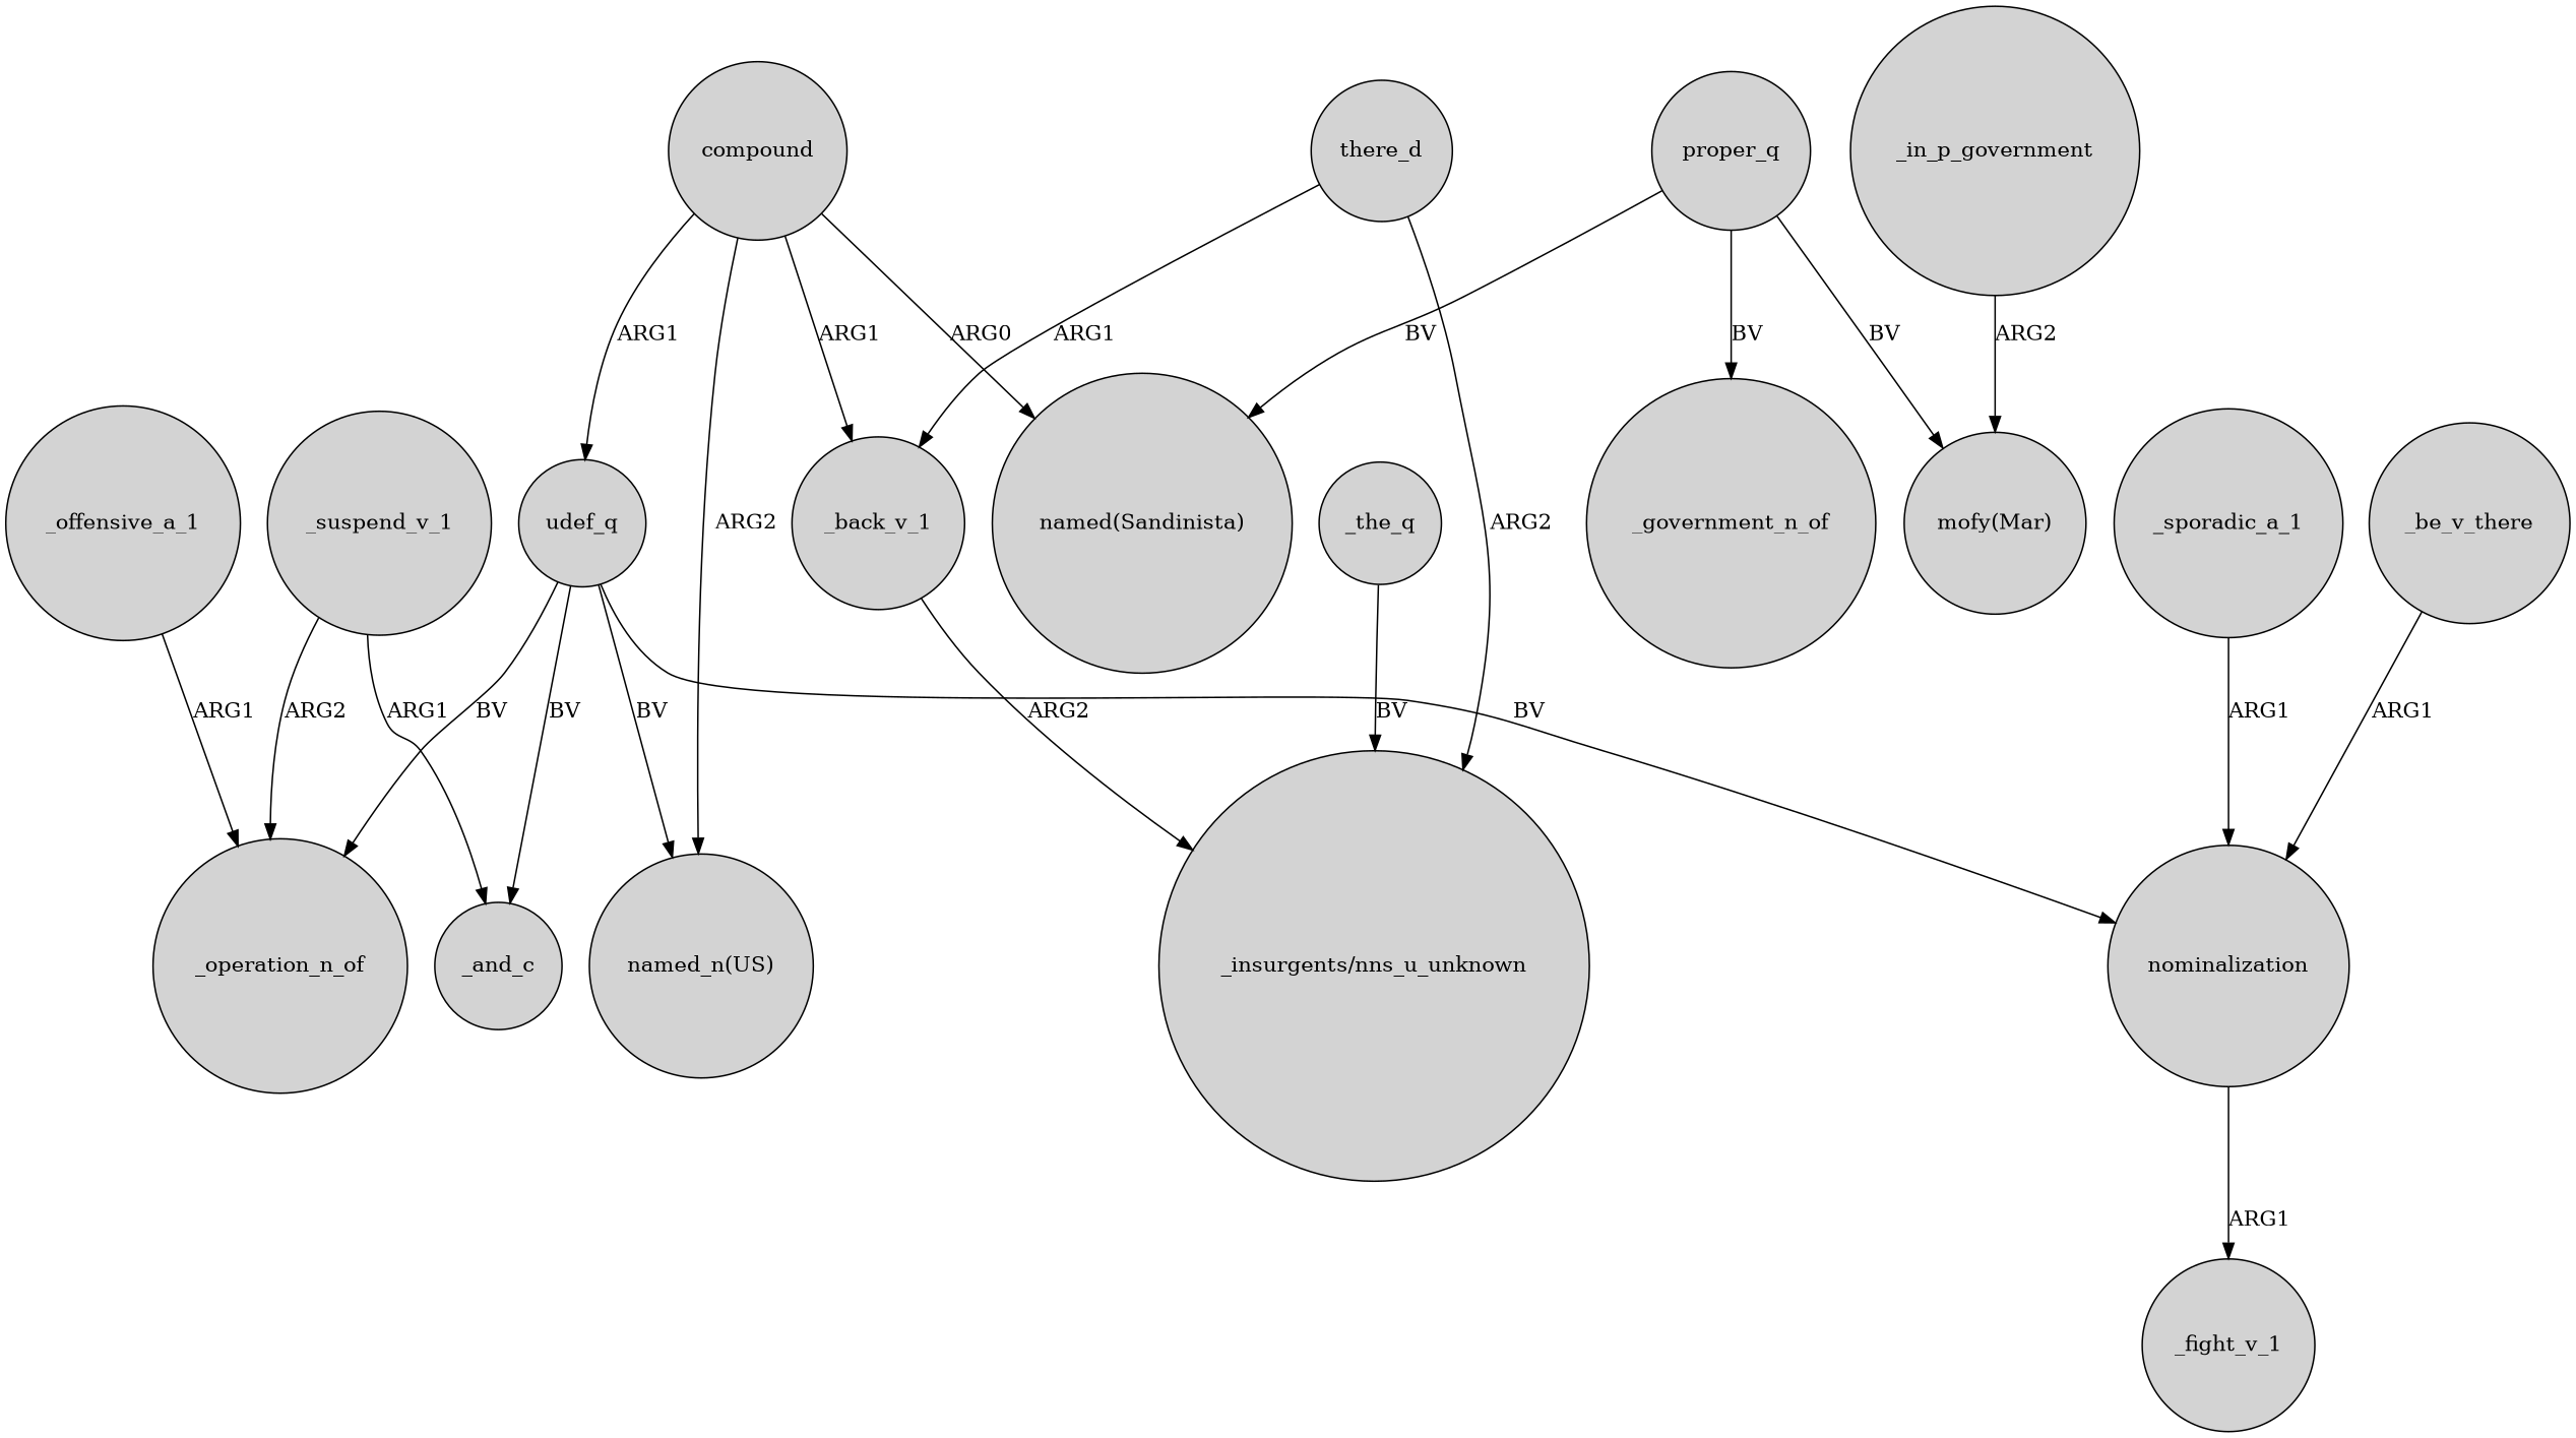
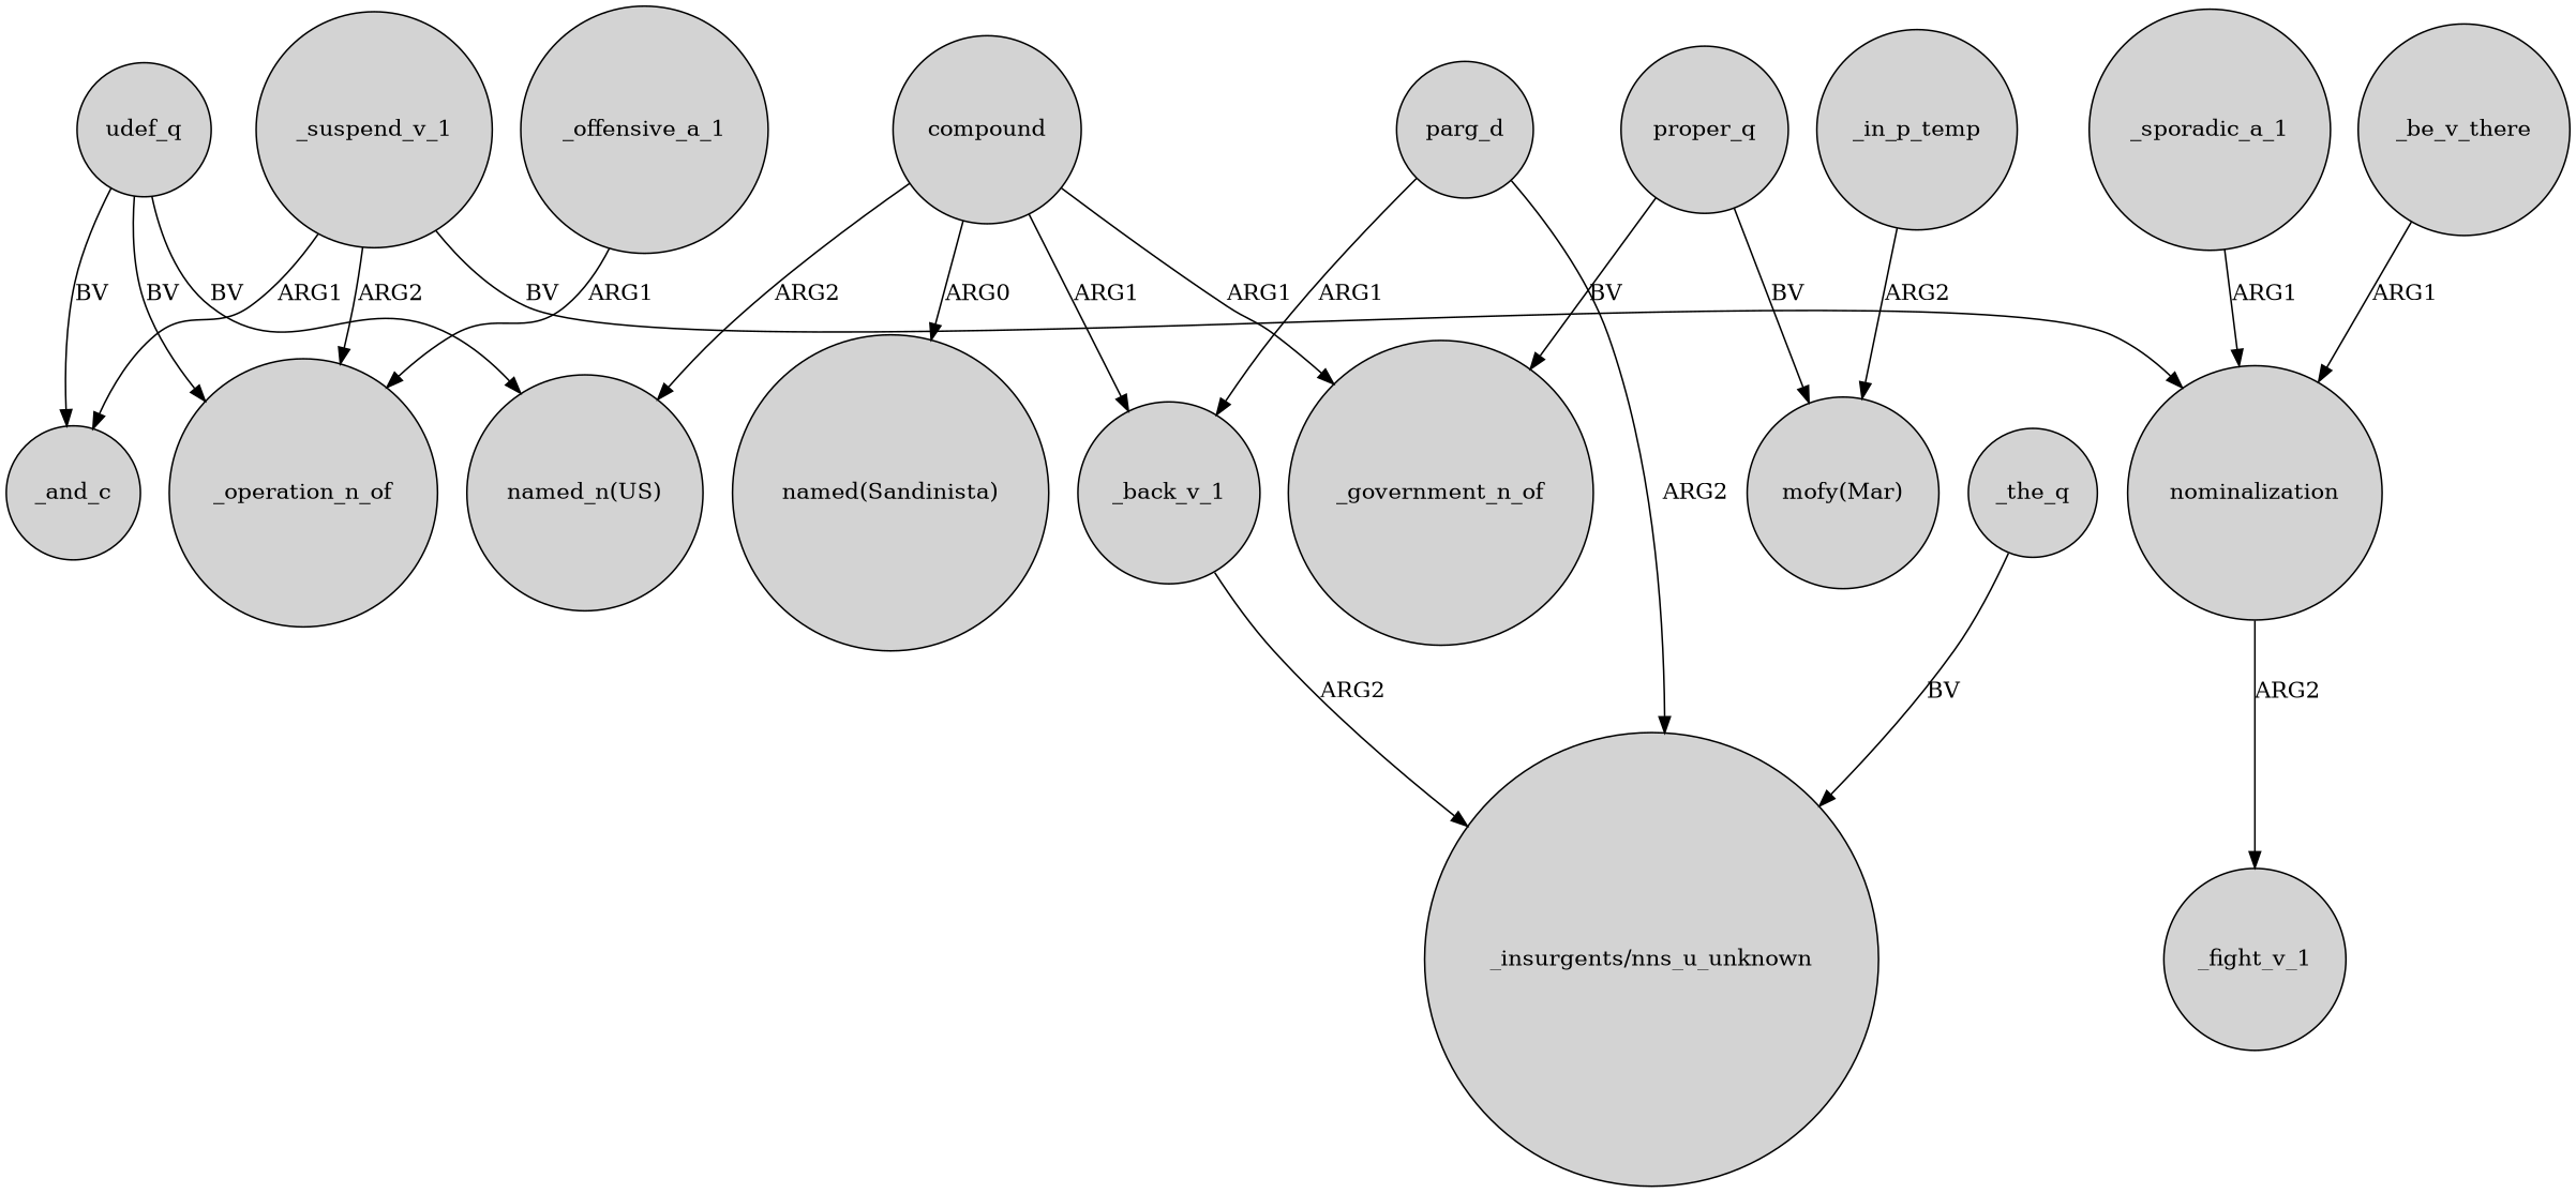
  digraph {
    node [shape=circle style=filled]
    _suspend_v_1
    _and_c
    _operation_n_of
    udef_q
    "named_n(US)"
    nominalization
    _fight_v_1
    compound
    _government_n_of
    _back_v_1
    "named(Sandinista)"
    "_insurgents/nns_u_unknown"
-   _in_p_temp [label=_in_p_government]
+   _in_p_temp
    "mofy(Mar)"
    _sporadic_a_1
    _offensive_a_1
    _the_q
    proper_q
-   parg_d [label=there_d]
+   parg_d
    _be_v_there
    _suspend_v_1 -> _and_c [label=ARG1]
    _suspend_v_1 -> _operation_n_of [label=ARG2]
    udef_q -> _and_c [label=BV]
    udef_q -> _operation_n_of [label=BV]
    udef_q -> "named_n(US)" [label=BV]
-   udef_q -> nominalization [label=BV]
-   nominalization -> _fight_v_1 [label=ARG1]
+   _suspend_v_1 -> nominalization [label=BV]
+   nominalization -> _fight_v_1 [label=ARG2]
    compound -> "named_n(US)" [label=ARG2]
-   compound -> udef_q [label=ARG1]
+   compound -> _government_n_of [label=ARG1]
    compound -> _back_v_1 [label=ARG1]
    compound -> "named(Sandinista)" [label=ARG0]
    _back_v_1 -> "_insurgents/nns_u_unknown" [label=ARG2]
    _in_p_temp -> "mofy(Mar)" [label=ARG2]
    _sporadic_a_1 -> nominalization [label=ARG1]
    _offensive_a_1 -> _operation_n_of [label=ARG1]
    _the_q -> "_insurgents/nns_u_unknown" [label=BV]
    proper_q -> _government_n_of [label=BV]
-   proper_q -> "named(Sandinista)" [label=BV]
    proper_q -> "mofy(Mar)" [label=BV]
    parg_d -> _back_v_1 [label=ARG1]
    parg_d -> "_insurgents/nns_u_unknown" [label=ARG2]
    _be_v_there -> nominalization [label=ARG1]
  }
